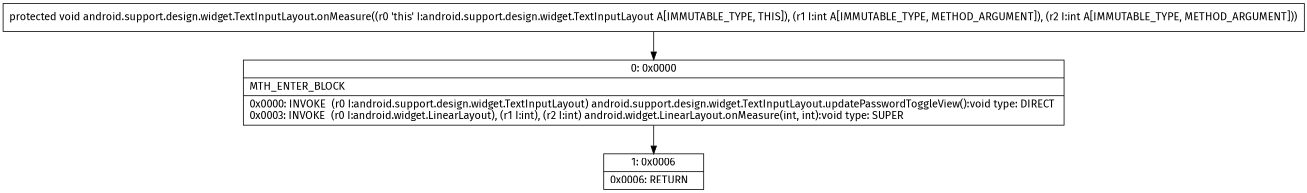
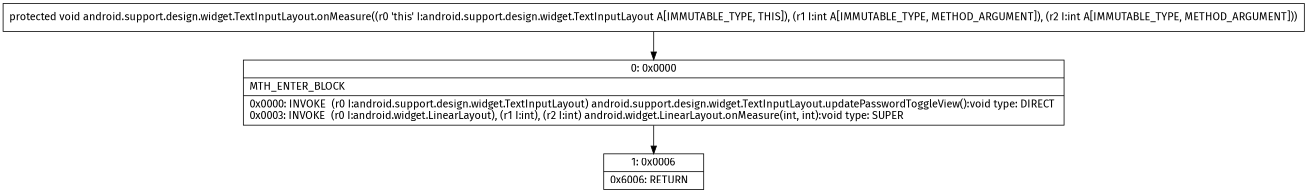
  digraph {
    fontname="Fira Sans"
    node [shape=record fontname="Fira Sans"]
    edge [fontname="Fira Sans"]
    n1 [label="{0\:\ 0x0000|MTH_ENTER_BLOCK\l|0x0000: INVOKE  (r0 I:android.support.design.widget.TextInputLayout) android.support.design.widget.TextInputLayout.updatePasswordToggleView():void type: DIRECT \l0x0003: INVOKE  (r0 I:android.widget.LinearLayout), (r1 I:int), (r2 I:int) android.widget.LinearLayout.onMeasure(int, int):void type: SUPER \l}"]
-   n2 [label="{1\:\ 0x0006|0x0006: RETURN   \l}"]
+   n2 [label="{1\:\ 0x0006|0x6006: RETURN   \l}"]
    n3 [label="{protected void android.support.design.widget.TextInputLayout.onMeasure((r0 'this' I:android.support.design.widget.TextInputLayout A[IMMUTABLE_TYPE, THIS]), (r1 I:int A[IMMUTABLE_TYPE, METHOD_ARGUMENT]), (r2 I:int A[IMMUTABLE_TYPE, METHOD_ARGUMENT])) }"]
    n1 -> n2
    n3 -> n1
  }
